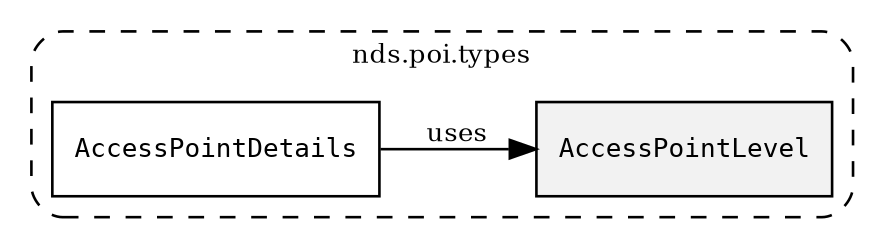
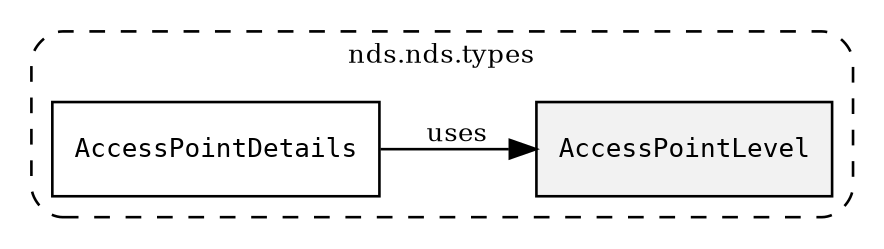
  digraph {
    fontsize=10
    rankdir=LR
    node [fontsize=10 shape=box]
    n1 [fillcolor="#0000000D" label=<<font face="monospace"><table align="center" border="0" cellspacing="0" cellpadding="0"><tr><td href="../../../content/packages/nds.poi.types.html#Enum-AccessPointLevel" title="Enum defined in nds.poi.types">AccessPointLevel</td></tr></table></font>> style=filled]
    n2 [label=<<font face="monospace"><table align="center" border="0" cellspacing="0" cellpadding="0"><tr><td href="../../../content/packages/nds.poi.types.html#Structure-AccessPointDetails" title="Structure defined in nds.poi.types">AccessPointDetails</td></tr></table></font>>]
    subgraph cluster_1 {
-     label="nds.poi.types"
+     label="nds.nds.types"
      style="dashed, rounded"
      n1
      n2
    }
    n2 -> n1 [fontsize=10 label=uses]
  }
